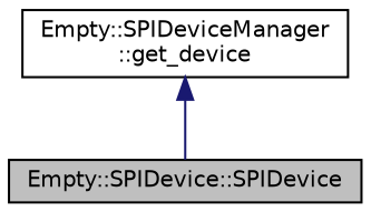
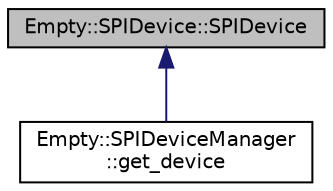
  digraph {
    rankdir=TB
    node [color=black fontname=Helvetica fontsize=10 shape=record style=filled]
    n1 [fillcolor=grey75 fontcolor=black height=0.2 label="Empty::SPIDevice::SPIDevice" width=0.4]
    n2 [fillcolor=white height=0.2 label="Empty::SPIDeviceManager\l::get_device" width=0.4]
-   n2 -> n1 [color=midnightblue dir=back fontname=Helvetica fontsize=10 labelfontname=Helvetica labelfontsize=10 style=solid]
+   n1 -> n2 [color=midnightblue dir=back fontname=Helvetica fontsize=10 labelfontname=Helvetica labelfontsize=10 style=solid]
  }
